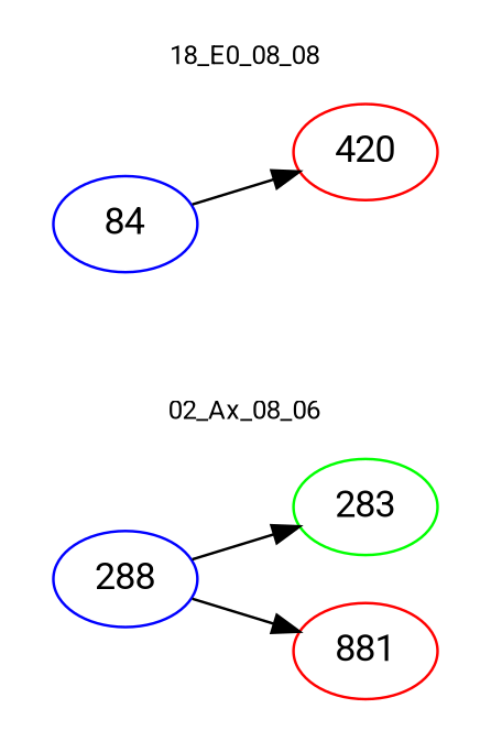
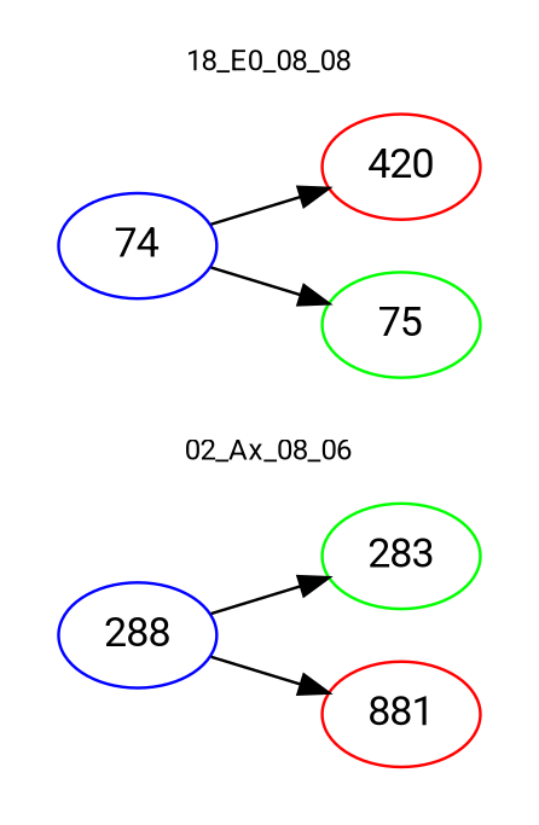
  digraph {
    fontname=Roboto
    rankdir=LR
    node [color=blue fontname=Roboto]
    edge [color=black fontname=Roboto]
    n1 [label=288]
    n2 [color=red label=881]
    n3 [color=green label=283]
-   n4 [label=84]
+   n4 [label=74]
+   n5 [color=green label=75]
    n6 [color=red label=420]
    subgraph cluster_1 {
      color=white
      fontsize=10
      label="02_Ax_08_06"
      n1
      n2
      n3
    }
    subgraph cluster_2 {
      color=white
      fontsize=10
      label="18_E0_08_08"
      n4
+     n5
      n6
    }
    n1 -> n2
    n1 -> n3
+   n4 -> n5
    n4 -> n6
  }
